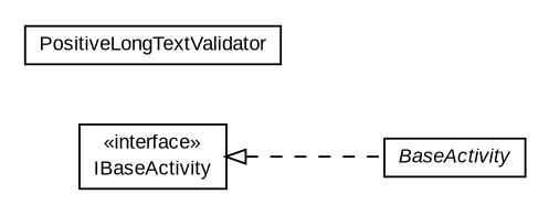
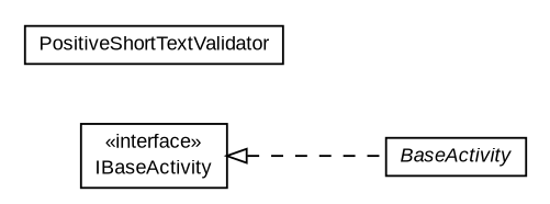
  digraph {
    nodesep=0.25
    ranksep=0.5
    rankdir=LR
    node [fontcolor=black fontname=arial fontsize=10.0 shape=plaintext]
    n1 [label=<<table title="org.osmdroid.model.BaseActivity" border="0" cellborder="1" cellspacing="0" cellpadding="2" port="p" href="./BaseActivity.html"> 		<tr><td><table border="0" cellspacing="0" cellpadding="1"> <tr><td align="center" balign="center"><font face="arial italic"> BaseActivity </font></td></tr> 		</table></td></tr> 		</table>>]
    n2 [label=<<table title="org.osmdroid.model.IBaseActivity" border="0" cellborder="1" cellspacing="0" cellpadding="2" port="p" href="./IBaseActivity.html"> 		<tr><td><table border="0" cellspacing="0" cellpadding="1"> <tr><td align="center" balign="center"> &#171;interface&#187; </td></tr> <tr><td align="center" balign="center"> IBaseActivity </td></tr> 		</table></td></tr> 		</table>>]
-   n3 [label=<<table title="org.osmdroid.model.PositiveLongTextValidator" border="0" cellborder="1" cellspacing="0" cellpadding="2" port="p" href="./PositiveLongTextValidator.html"> 		<tr><td><table border="0" cellspacing="0" cellpadding="1"> <tr><td align="center" balign="center"> PositiveLongTextValidator </td></tr> 		</table></td></tr> 		</table>>]
+   n4 [label=<<table title="org.osmdroid.model.PositiveShortTextValidator" border="0" cellborder="1" cellspacing="0" cellpadding="2" port="p" href="./PositiveShortTextValidator.html"> 		<tr><td><table border="0" cellspacing="0" cellpadding="1"> <tr><td align="center" balign="center"> PositiveShortTextValidator </td></tr> 		</table></td></tr> 		</table>>]
    n2 -> n1 [arrowtail=empty dir=back fontname=arial fontsize=10 headport=p labelfontname=arial labelfontsize=10 style=dashed tailport=p]
  }
